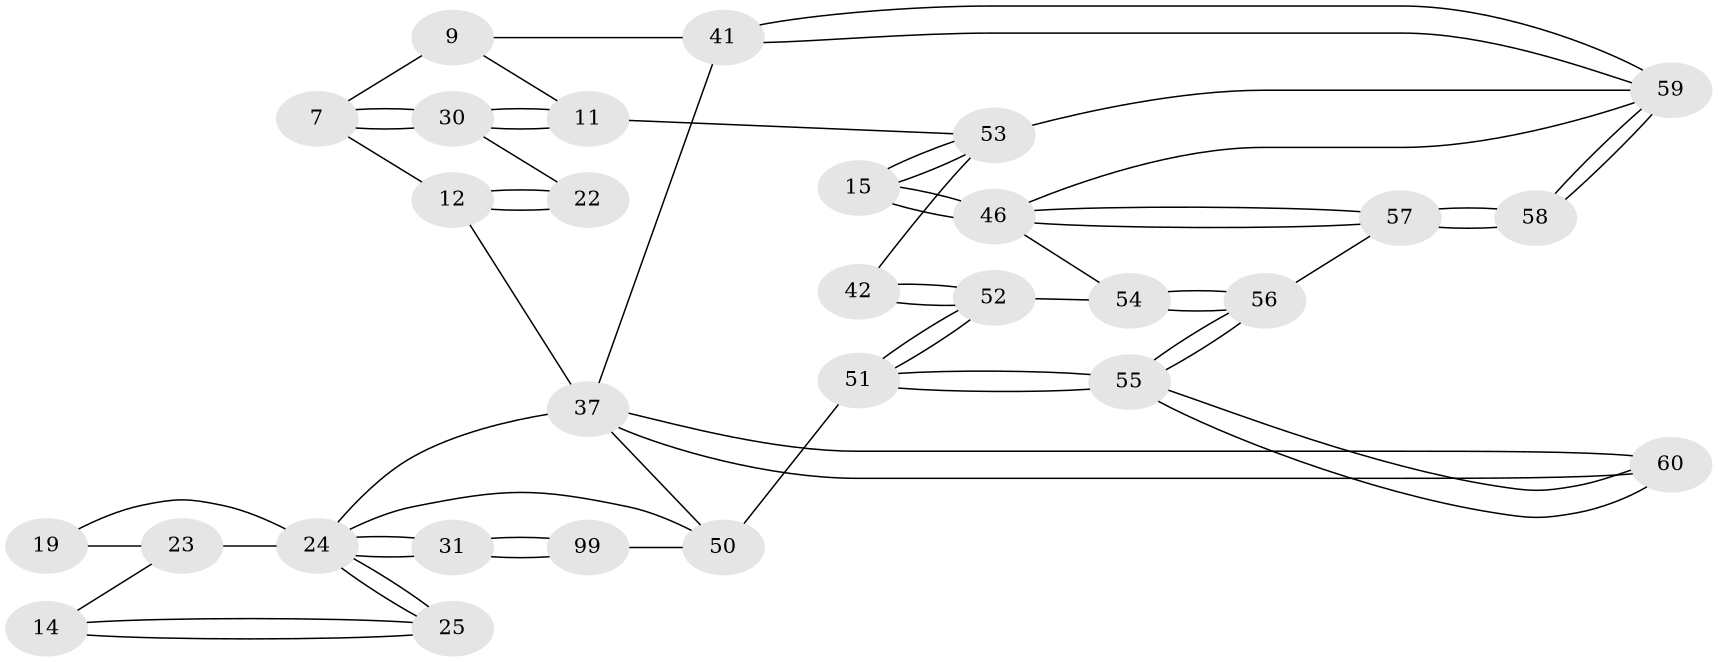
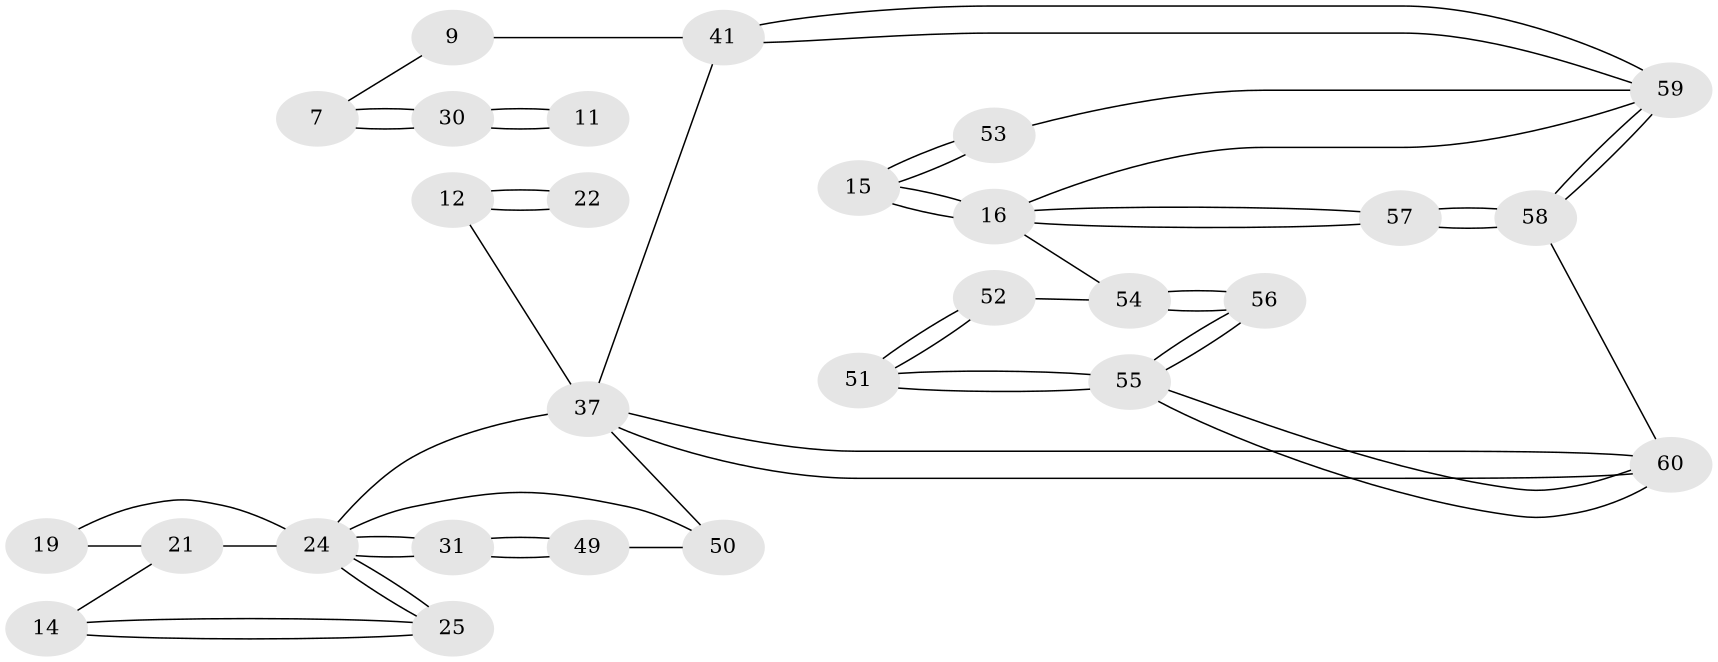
  graph {
    rankdir=LR
    node [color=gray90 style=filled]
    9 [super="+8"]
    7
    n3 [label=30]
    12 [super="+6+2"]
    11
    41 [super="+4"]
    n7 [label=22]
    37 [super="+3+17"]
    53 [super="+44"]
    59 [super="+47+40"]
    14 [super="+13"]
-   21 [super="+15" label=23]
+   21 [super="+15"]
    25
    50 [super="+38+39+32"]
    60
    24 [super="+23+22+18"]
    19 [super="+16"]
    31
-   49 [super="+48+30" label=99]
+   49 [super="+48+30"]
    51
-   42 [super="+36+33"]
    52
    54
    n24 [label=15]
-   46
+   46 [label=16]
    57
    58
    55
    56
-   9 -- 11
    9 -- 41 [weight=2]
    7 -- 9
    7 -- n3
    7 -- n3
-   7 -- 12
    n3 -- 11
    n3 -- 11
-   n3 -- n7
    12 -- n7
    12 -- n7
    12 -- 37
-   11 -- 53
    41 -- 59 [weight=2]
    41 -- 59
    37 -- 41 [weight=2]
    37 -- 50 [weight=2]
    37 -- 60
    37 -- 60
    53 -- 59
    14 -- 21
    14 -- 25
    14 -- 25
    21 -- 24
-   50 -- 51
    24 -- 37
    24 -- 25
    24 -- 25
    24 -- 50
    24 -- 31
    24 -- 31
    19 -- 21 [weight=2]
    19 -- 24
    31 -- 49 [weight=2]
    31 -- 49
    49 -- 50 [weight=3]
    51 -- 52
    51 -- 52
    51 -- 55
    51 -- 55
-   42 -- 53 [weight=2]
-   42 -- 52
-   42 -- 52
    52 -- 54
    54 -- 56
    54 -- 56
    n24 -- 53 [weight=2]
    n24 -- 53
    n24 -- 46
    n24 -- 46
    46 -- 59
    46 -- 54
    46 -- 57
    46 -- 57
    57 -- 58
    57 -- 58
    58 -- 59
    58 -- 59
+   58 -- 60
    55 -- 60
    55 -- 60
    55 -- 56
    55 -- 56
-   56 -- 57
  }
